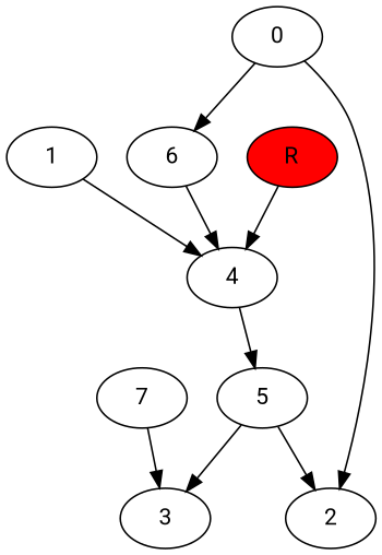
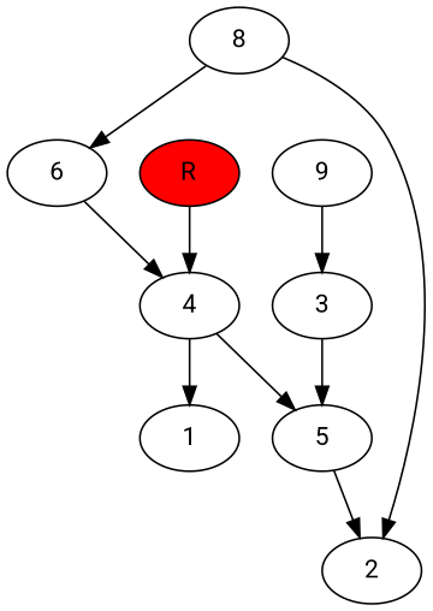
  digraph {
    fontname=Roboto
    node [fontname=Roboto]
    edge [fontname=Roboto]
    1
    4
    5
    6
-   9 [label=7]
+   9
    3
    2
-   8 [label=0]
+   8
    R [fillcolor="#ff0000" style=filled]
-   1 -> 4
+   4 -> 1
    4 -> 5
-   5 -> 3
+   3 -> 5
    5 -> 2
    6 -> 4
    9 -> 3
    8 -> 6
    8 -> 2
    R -> 4
  }
